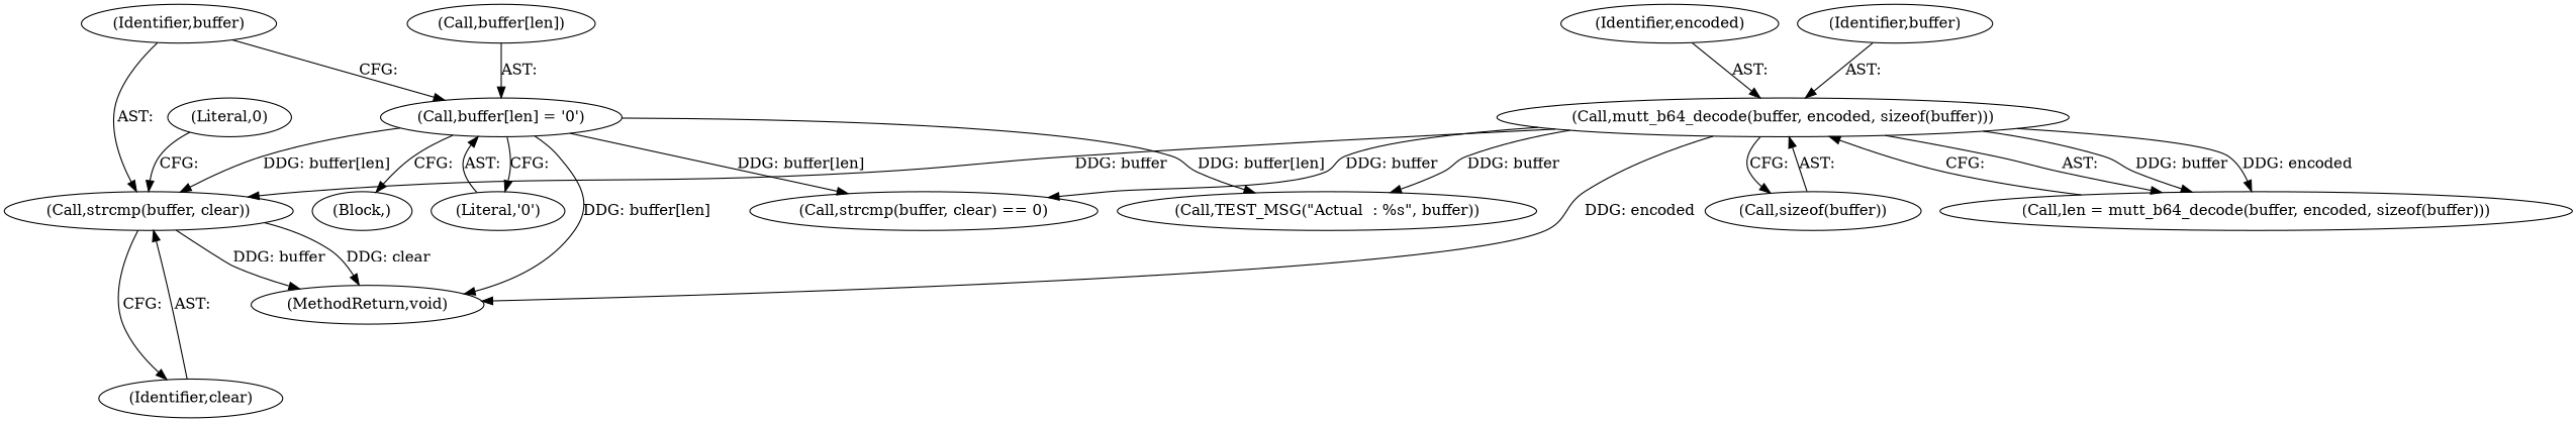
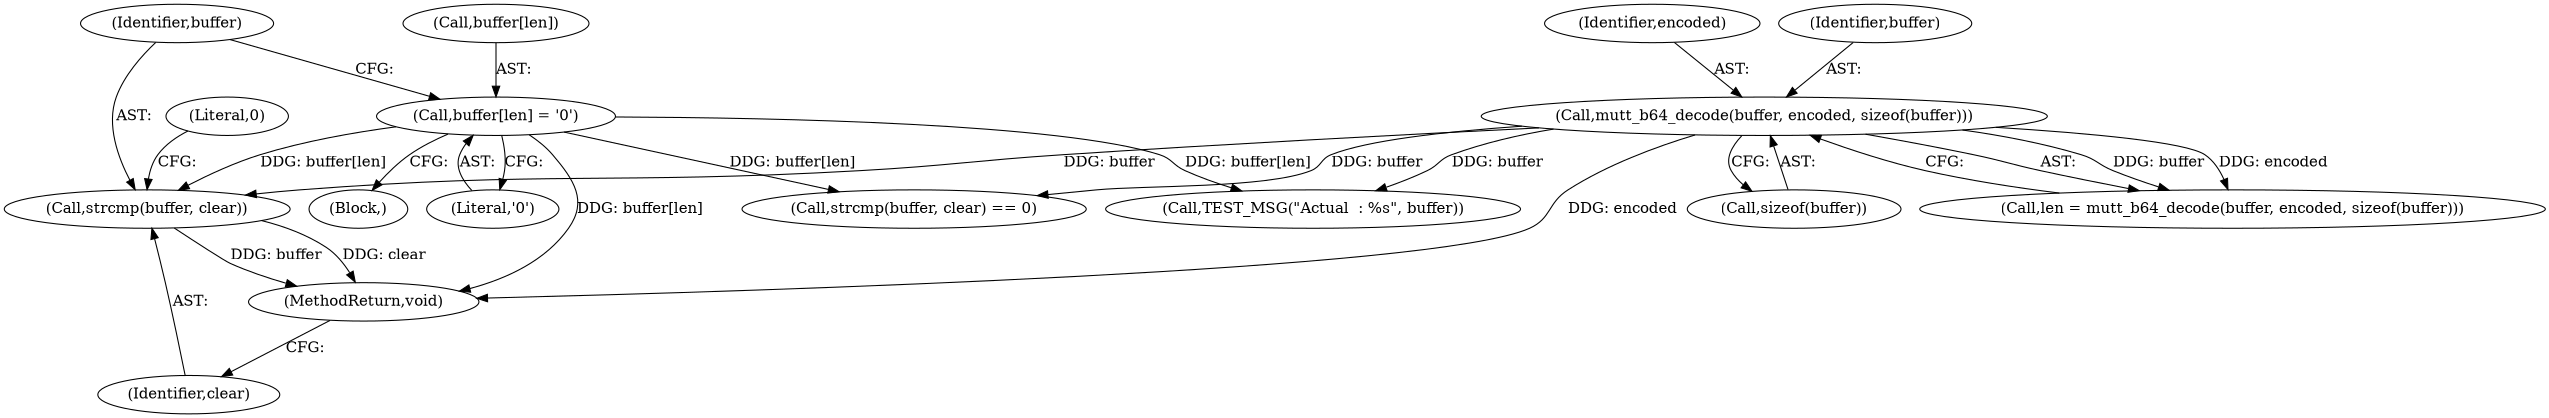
  digraph {
    n1 [label="(Call,strcmp(buffer, clear))"]
    n2 [label="(MethodReturn,void)"]
    n3 [label="(Identifier,clear)"]
    n4 [label="(Call,strcmp(buffer, clear) == 0)"]
    n5 [label="(Call,mutt_b64_decode(buffer, encoded, sizeof(buffer)))"]
    n6 [label="(Call,len = mutt_b64_decode(buffer, encoded, sizeof(buffer)))"]
    n7 [label="(Call,TEST_MSG(\"Actual  : %s\", buffer))"]
    n8 [label="(Call,sizeof(buffer))"]
    n9 [label="(Call,buffer[len] = '\0')"]
    n10 [label="(Literal,'\0')"]
    n11 [label="(Block,)"]
    n12 [label="(Call,buffer[len])"]
    n13 [label="(Identifier,buffer)"]
    n14 [label="(Identifier,buffer)"]
    n15 [label="(Identifier,encoded)"]
    n16 [label="(Literal,0)"]
    n1 -> n2 [label="DDG: clear"]
    n1 -> n2 [label="DDG: buffer"]
-   n1 -> n3 [label="CFG: "]
+   n2 -> n3 [label="CFG: "]
    n3 -> n1 [label="AST: "]
    n5 -> n1 [label="DDG: buffer"]
    n5 -> n2 [label="DDG: encoded"]
    n5 -> n4 [label="DDG: buffer"]
    n5 -> n6 [label="AST: "]
    n5 -> n6 [label="DDG: buffer"]
    n5 -> n6 [label="DDG: encoded"]
    n5 -> n7 [label="DDG: buffer"]
    n5 -> n8 [label="CFG: "]
    n6 -> n5 [label="CFG: "]
    n8 -> n5 [label="AST: "]
    n9 -> n1 [label="DDG: buffer[len]"]
    n9 -> n2 [label="DDG: buffer[len]"]
    n9 -> n4 [label="DDG: buffer[len]"]
    n9 -> n7 [label="DDG: buffer[len]"]
    n9 -> n10 [label="CFG: "]
    n9 -> n11 [label="CFG: "]
    n10 -> n9 [label="AST: "]
    n12 -> n9 [label="AST: "]
    n13 -> n5 [label="AST: "]
    n14 -> n1 [label="AST: "]
    n14 -> n9 [label="CFG: "]
    n15 -> n5 [label="AST: "]
    n16 -> n1 [label="CFG: "]
  }
